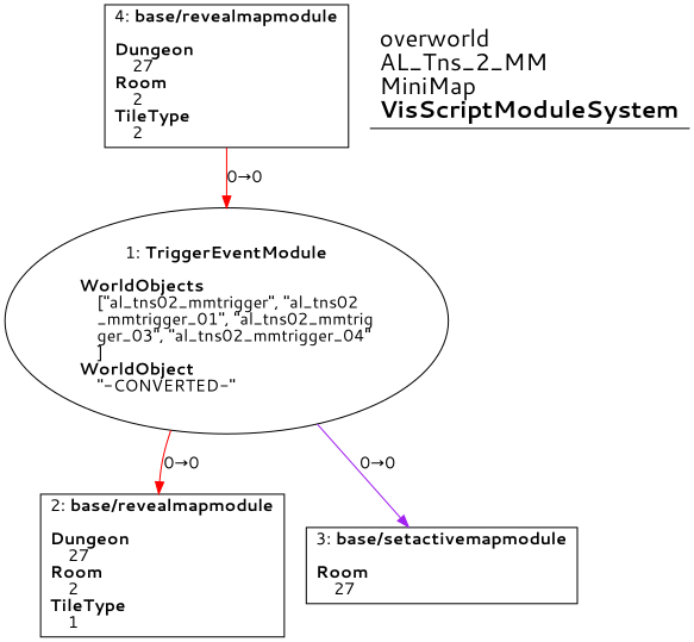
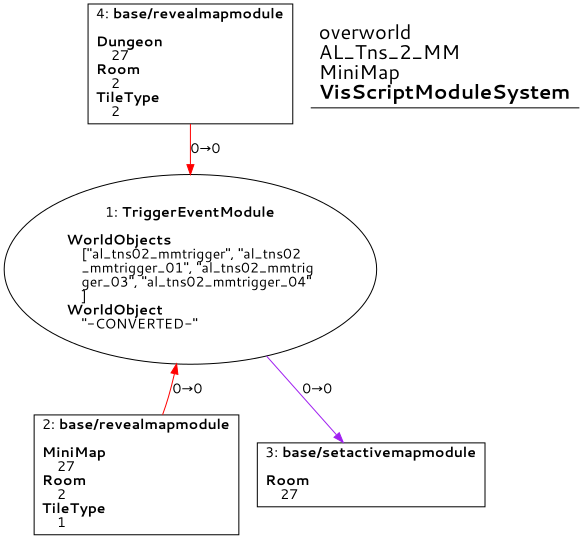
  digraph {
    fontname="Segoe UI"
    splines=spline
    node [fontname="Segoe UI" shape=box]
    edge [color=red fontname="Segoe UI"]
    n1 [label=<1: <b>TriggerEventModule</b><br/><br/><b>WorldObjects</b><br align="left"/>    [&quot;al_tns02_mmtrigger&quot;, &quot;al_tns02<br align="left"/>    _mmtrigger_01&quot;, &quot;al_tns02_mmtrig<br align="left"/>    ger_03&quot;, &quot;al_tns02_mmtrigger_04&quot;<br align="left"/>    ]<br align="left"/><b>WorldObject</b><br align="left"/>    &quot;-CONVERTED-&quot;<br align="left"/>> shape=oval]
-   n2 [label=<2: <b>base/revealmapmodule</b><br/><br/><b>Dungeon</b><br align="left"/>    27<br align="left"/><b>Room</b><br align="left"/>    2<br align="left"/><b>TileType</b><br align="left"/>    1<br align="left"/>>]
+   n2 [label=<2: <b>base/revealmapmodule</b><br/><br/><b>MiniMap</b><br align="left"/>    27<br align="left"/><b>Room</b><br align="left"/>    2<br align="left"/><b>TileType</b><br align="left"/>    1<br align="left"/>>]
    n3 [label=<3: <b>base/setactivemapmodule</b><br/><br/><b>Room</b><br align="left"/>    27<br align="left"/>>]
    n4 [label=<4: <b>base/revealmapmodule</b><br/><br/><b>Dungeon</b><br align="left"/>    27<br align="left"/><b>Room</b><br align="left"/>    2<br align="left"/><b>TileType</b><br align="left"/>    2<br align="left"/>>]
    n5 [label=<<font point-size="20">overworld<br align="left"/>AL_Tns_2_MM<br align="left"/>MiniMap<br align="left"/><b>VisScriptModuleSystem</b><br align="left"/></font>> shape=underline]
-   n1 -> n2 [label="0→0"]
+   n2 -> n1 [label="0→0"]
    n1 -> n3 [color=purple label="0→0"]
    n4 -> n1 [label="0→0"]
  }
